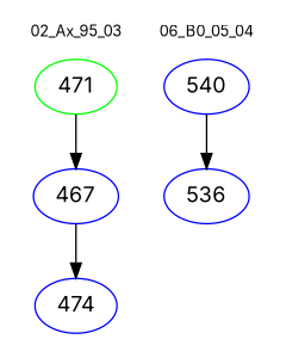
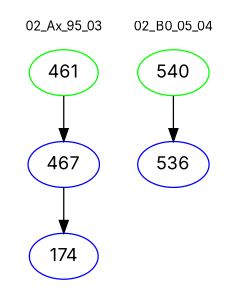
  digraph {
    fontname=Inter
    node [color=blue fontname=Inter]
    edge [color=black fontname=Inter]
-   n1 [color=green label=471]
+   n1 [color=green label=461]
    n2 [label=467]
-   n3 [label=474]
-   n4 [label=540]
+   n3 [label=174]
+   n4 [color=green label=540]
    n5 [label=536]
    subgraph cluster_1 {
      color=white
      fontsize=10
      label="02_Ax_95_03"
      n1
      n2
      n3
    }
    subgraph cluster_2 {
      color=white
      fontsize=10
-     label="06_B0_05_04"
+     label="02_B0_05_04"
      n4
      n5
    }
    n1 -> n2
    n2 -> n3
    n4 -> n5
  }
